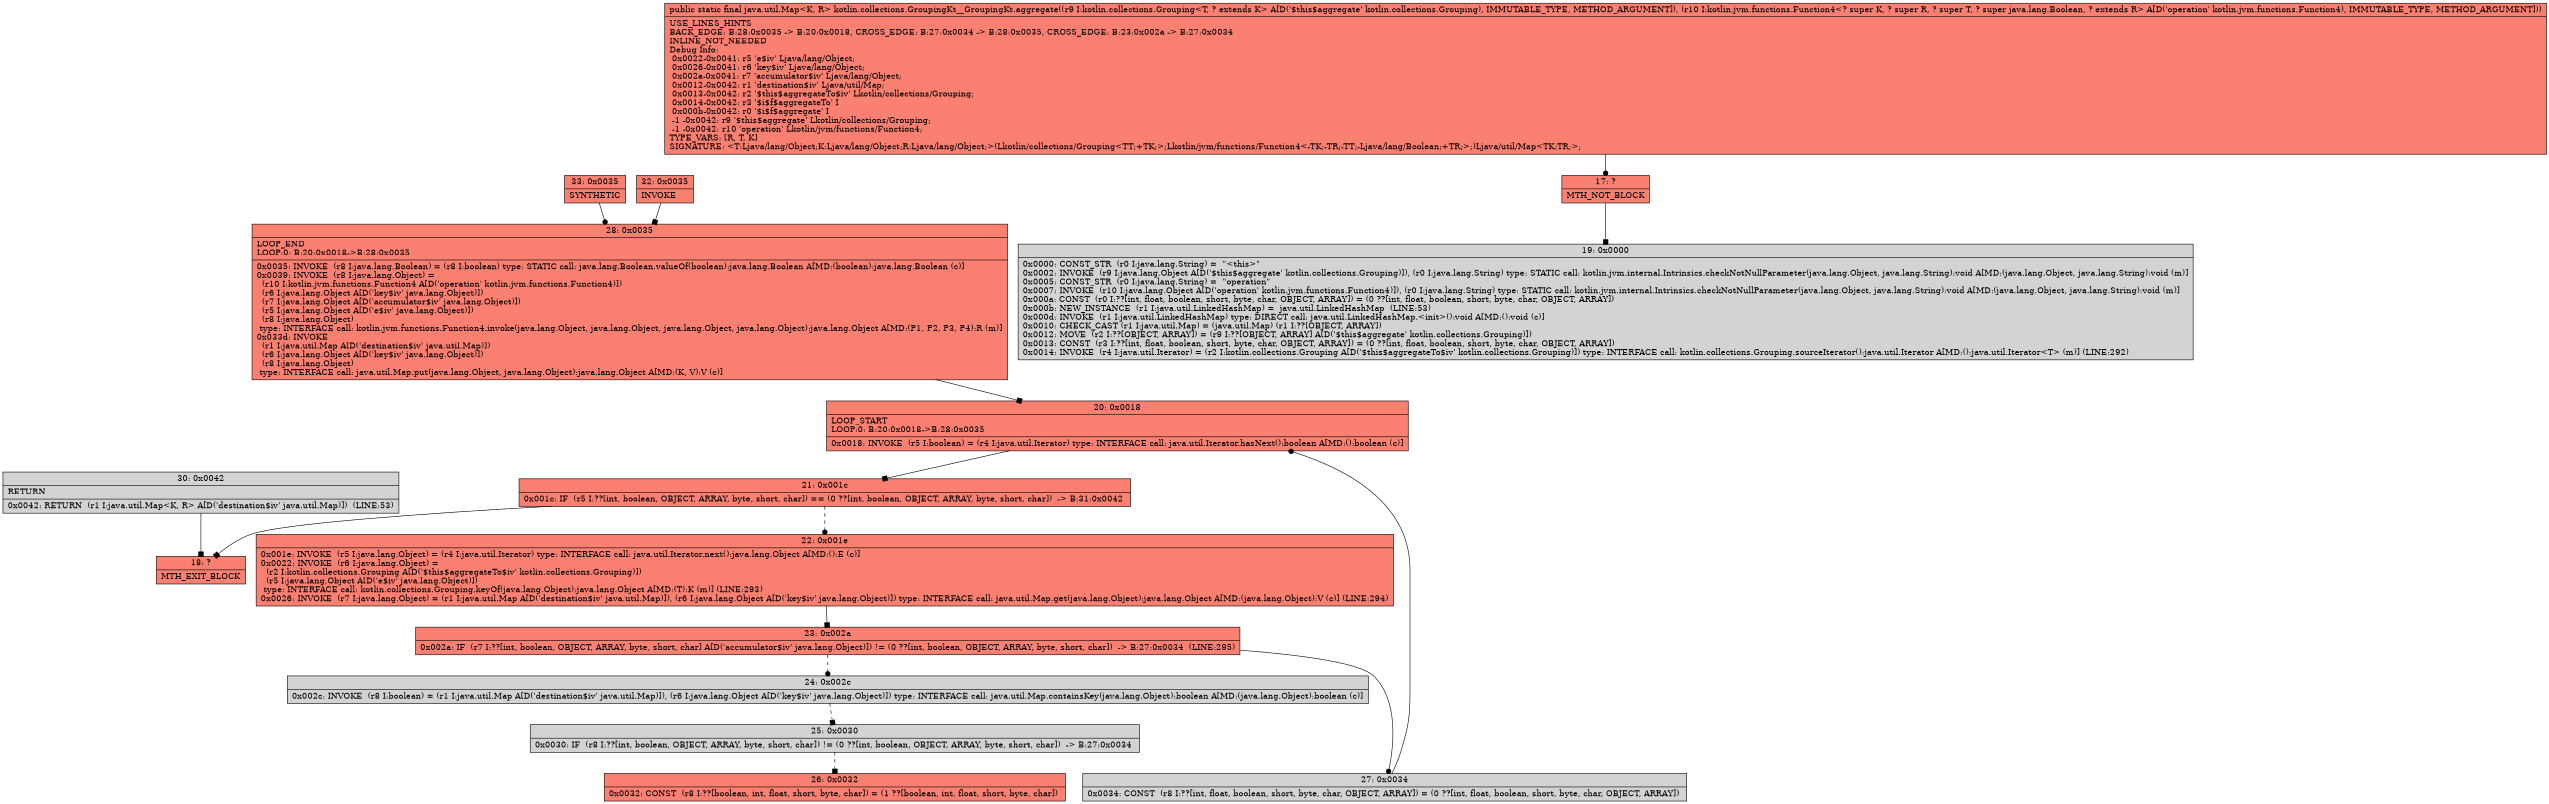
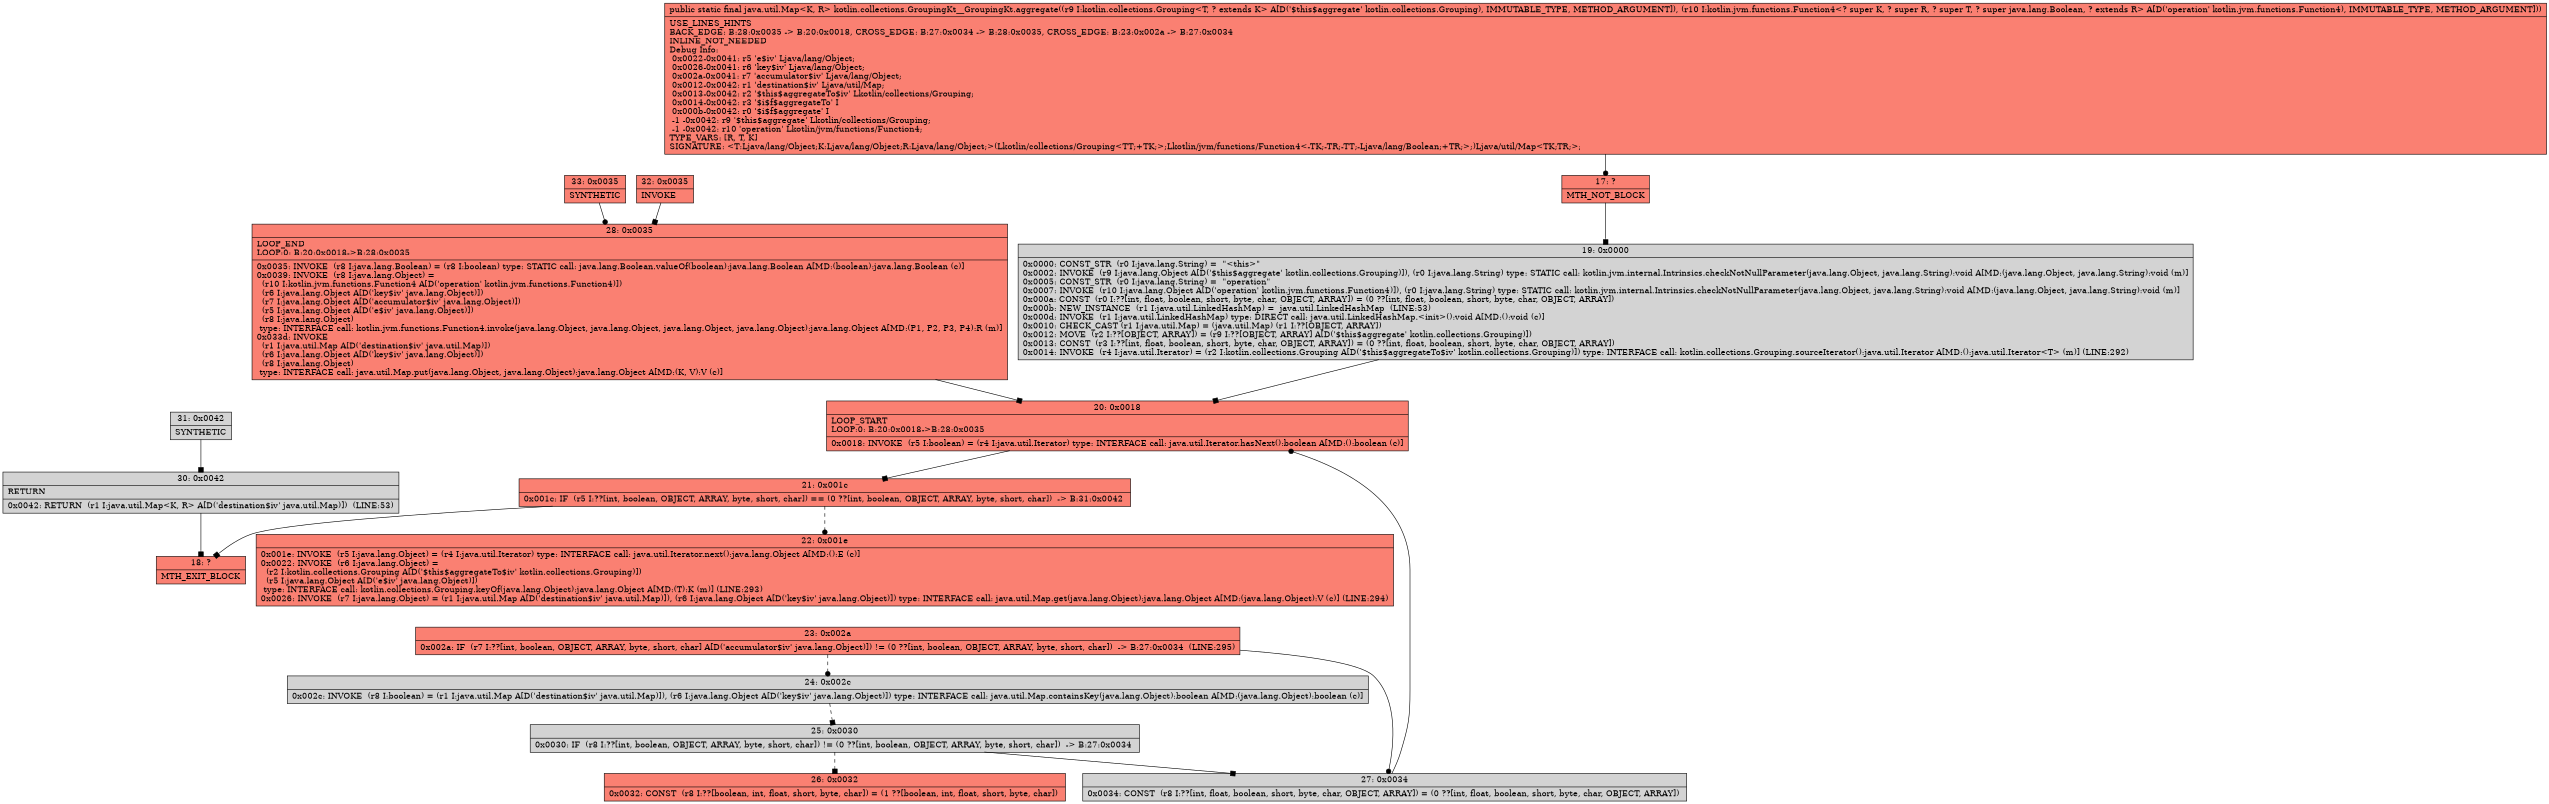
  digraph {
    node [fillcolor=salmon shape=record style=filled]
    edge [arrowhead=box]
    n1 [label="{17\:\ ?|MTH_NOT_BLOCK\l}"]
    n2 [fillcolor=lightgrey label="{19\:\ 0x0000|0x0000: CONST_STR  (r0 I:java.lang.String) =  \"\<this\>\" \l0x0002: INVOKE  (r9 I:java.lang.Object A[D('$this$aggregate' kotlin.collections.Grouping)]), (r0 I:java.lang.String) type: STATIC call: kotlin.jvm.internal.Intrinsics.checkNotNullParameter(java.lang.Object, java.lang.String):void A[MD:(java.lang.Object, java.lang.String):void (m)]\l0x0005: CONST_STR  (r0 I:java.lang.String) =  \"operation\" \l0x0007: INVOKE  (r10 I:java.lang.Object A[D('operation' kotlin.jvm.functions.Function4)]), (r0 I:java.lang.String) type: STATIC call: kotlin.jvm.internal.Intrinsics.checkNotNullParameter(java.lang.Object, java.lang.String):void A[MD:(java.lang.Object, java.lang.String):void (m)]\l0x000a: CONST  (r0 I:??[int, float, boolean, short, byte, char, OBJECT, ARRAY]) = (0 ??[int, float, boolean, short, byte, char, OBJECT, ARRAY]) \l0x000b: NEW_INSTANCE  (r1 I:java.util.LinkedHashMap) =  java.util.LinkedHashMap  (LINE:53)\l0x000d: INVOKE  (r1 I:java.util.LinkedHashMap) type: DIRECT call: java.util.LinkedHashMap.\<init\>():void A[MD:():void (c)]\l0x0010: CHECK_CAST (r1 I:java.util.Map) = (java.util.Map) (r1 I:??[OBJECT, ARRAY]) \l0x0012: MOVE  (r2 I:??[OBJECT, ARRAY]) = (r9 I:??[OBJECT, ARRAY] A[D('$this$aggregate' kotlin.collections.Grouping)]) \l0x0013: CONST  (r3 I:??[int, float, boolean, short, byte, char, OBJECT, ARRAY]) = (0 ??[int, float, boolean, short, byte, char, OBJECT, ARRAY]) \l0x0014: INVOKE  (r4 I:java.util.Iterator) = (r2 I:kotlin.collections.Grouping A[D('$this$aggregateTo$iv' kotlin.collections.Grouping)]) type: INTERFACE call: kotlin.collections.Grouping.sourceIterator():java.util.Iterator A[MD:():java.util.Iterator\<T\> (m)] (LINE:292)\l}"]
    n3 [label="{20\:\ 0x0018|LOOP_START\lLOOP:0: B:20:0x0018\-\>B:28:0x0035\l|0x0018: INVOKE  (r5 I:boolean) = (r4 I:java.util.Iterator) type: INTERFACE call: java.util.Iterator.hasNext():boolean A[MD:():boolean (c)]\l}"]
    n4 [label="{21\:\ 0x001c|0x001c: IF  (r5 I:??[int, boolean, OBJECT, ARRAY, byte, short, char]) == (0 ??[int, boolean, OBJECT, ARRAY, byte, short, char])  \-\> B:31:0x0042 \l}"]
    n5 [label="{22\:\ 0x001e|0x001e: INVOKE  (r5 I:java.lang.Object) = (r4 I:java.util.Iterator) type: INTERFACE call: java.util.Iterator.next():java.lang.Object A[MD:():E (c)]\l0x0022: INVOKE  (r6 I:java.lang.Object) = \l  (r2 I:kotlin.collections.Grouping A[D('$this$aggregateTo$iv' kotlin.collections.Grouping)])\l  (r5 I:java.lang.Object A[D('e$iv' java.lang.Object)])\l type: INTERFACE call: kotlin.collections.Grouping.keyOf(java.lang.Object):java.lang.Object A[MD:(T):K (m)] (LINE:293)\l0x0026: INVOKE  (r7 I:java.lang.Object) = (r1 I:java.util.Map A[D('destination$iv' java.util.Map)]), (r6 I:java.lang.Object A[D('key$iv' java.lang.Object)]) type: INTERFACE call: java.util.Map.get(java.lang.Object):java.lang.Object A[MD:(java.lang.Object):V (c)] (LINE:294)\l}"]
    n6 [label="{18\:\ ?|MTH_EXIT_BLOCK\l}"]
    n7 [label="{23\:\ 0x002a|0x002a: IF  (r7 I:??[int, boolean, OBJECT, ARRAY, byte, short, char] A[D('accumulator$iv' java.lang.Object)]) != (0 ??[int, boolean, OBJECT, ARRAY, byte, short, char])  \-\> B:27:0x0034  (LINE:295)\l}"]
+   n8 [fillcolor=lightgrey label="{31\:\ 0x0042|SYNTHETIC\l}"]
    n9 [fillcolor=lightgrey label="{30\:\ 0x0042|RETURN\l|0x0042: RETURN  (r1 I:java.util.Map\<K, R\> A[D('destination$iv' java.util.Map)])  (LINE:53)\l}"]
    n10 [fillcolor=lightgrey label="{24\:\ 0x002c|0x002c: INVOKE  (r8 I:boolean) = (r1 I:java.util.Map A[D('destination$iv' java.util.Map)]), (r6 I:java.lang.Object A[D('key$iv' java.lang.Object)]) type: INTERFACE call: java.util.Map.containsKey(java.lang.Object):boolean A[MD:(java.lang.Object):boolean (c)]\l}"]
    n11 [fillcolor=lightgrey label="{27\:\ 0x0034|0x0034: CONST  (r8 I:??[int, float, boolean, short, byte, char, OBJECT, ARRAY]) = (0 ??[int, float, boolean, short, byte, char, OBJECT, ARRAY]) \l}"]
    n12 [fillcolor=lightgrey label="{25\:\ 0x0030|0x0030: IF  (r8 I:??[int, boolean, OBJECT, ARRAY, byte, short, char]) != (0 ??[int, boolean, OBJECT, ARRAY, byte, short, char])  \-\> B:27:0x0034 \l}"]
    n13 [label="{26\:\ 0x0032|0x0032: CONST  (r8 I:??[boolean, int, float, short, byte, char]) = (1 ??[boolean, int, float, short, byte, char]) \l}"]
    n14 [label="{33\:\ 0x0035|SYNTHETIC\l}"]
    n15 [label="{28\:\ 0x0035|LOOP_END\lLOOP:0: B:20:0x0018\-\>B:28:0x0035\l|0x0035: INVOKE  (r8 I:java.lang.Boolean) = (r8 I:boolean) type: STATIC call: java.lang.Boolean.valueOf(boolean):java.lang.Boolean A[MD:(boolean):java.lang.Boolean (c)]\l0x0039: INVOKE  (r8 I:java.lang.Object) = \l  (r10 I:kotlin.jvm.functions.Function4 A[D('operation' kotlin.jvm.functions.Function4)])\l  (r6 I:java.lang.Object A[D('key$iv' java.lang.Object)])\l  (r7 I:java.lang.Object A[D('accumulator$iv' java.lang.Object)])\l  (r5 I:java.lang.Object A[D('e$iv' java.lang.Object)])\l  (r8 I:java.lang.Object)\l type: INTERFACE call: kotlin.jvm.functions.Function4.invoke(java.lang.Object, java.lang.Object, java.lang.Object, java.lang.Object):java.lang.Object A[MD:(P1, P2, P3, P4):R (m)]\l0x033d: INVOKE  \l  (r1 I:java.util.Map A[D('destination$iv' java.util.Map)])\l  (r6 I:java.lang.Object A[D('key$iv' java.lang.Object)])\l  (r8 I:java.lang.Object)\l type: INTERFACE call: java.util.Map.put(java.lang.Object, java.lang.Object):java.lang.Object A[MD:(K, V):V (c)]\l}"]
    n16 [label="{32\:\ 0x0035|INVOKE\l}"]
    n17 [label="{public static final java.util.Map\<K, R\> kotlin.collections.GroupingKt__GroupingKt.aggregate((r9 I:kotlin.collections.Grouping\<T, ? extends K\> A[D('$this$aggregate' kotlin.collections.Grouping), IMMUTABLE_TYPE, METHOD_ARGUMENT]), (r10 I:kotlin.jvm.functions.Function4\<? super K, ? super R, ? super T, ? super java.lang.Boolean, ? extends R\> A[D('operation' kotlin.jvm.functions.Function4), IMMUTABLE_TYPE, METHOD_ARGUMENT]))  | USE_LINES_HINTS\lBACK_EDGE: B:28:0x0035 \-\> B:20:0x0018, CROSS_EDGE: B:27:0x0034 \-\> B:28:0x0035, CROSS_EDGE: B:23:0x002a \-\> B:27:0x0034\lINLINE_NOT_NEEDED\lDebug Info:\l  0x0022\-0x0041: r5 'e$iv' Ljava\/lang\/Object;\l  0x0026\-0x0041: r6 'key$iv' Ljava\/lang\/Object;\l  0x002a\-0x0041: r7 'accumulator$iv' Ljava\/lang\/Object;\l  0x0012\-0x0042: r1 'destination$iv' Ljava\/util\/Map;\l  0x0013\-0x0042: r2 '$this$aggregateTo$iv' Lkotlin\/collections\/Grouping;\l  0x0014\-0x0042: r3 '$i$f$aggregateTo' I\l  0x000b\-0x0042: r0 '$i$f$aggregate' I\l  \-1 \-0x0042: r9 '$this$aggregate' Lkotlin\/collections\/Grouping;\l  \-1 \-0x0042: r10 'operation' Lkotlin\/jvm\/functions\/Function4;\lTYPE_VARS: [R, T, K]\lSIGNATURE: \<T:Ljava\/lang\/Object;K:Ljava\/lang\/Object;R:Ljava\/lang\/Object;\>(Lkotlin\/collections\/Grouping\<TT;+TK;\>;Lkotlin\/jvm\/functions\/Function4\<\-TK;\-TR;\-TT;\-Ljava\/lang\/Boolean;+TR;\>;)Ljava\/util\/Map\<TK;TR;\>;\l}"]
    n1 -> n2
+   n2 -> n3
    n3 -> n4
    n4 -> n5 [arrowhead=dot style=dashed]
    n4 -> n6
-   n5 -> n7
    n7 -> n10 [arrowhead=dot style=dashed]
    n7 -> n11 [arrowhead=dot]
+   n8 -> n9
    n9 -> n6
    n10 -> n12 [style=dashed]
    n11 -> n3 [arrowhead=dot]
+   n12 -> n11
    n12 -> n13 [style=dashed]
    n14 -> n15 [arrowhead=dot]
    n15 -> n3
    n16 -> n15
    n17 -> n1 [arrowhead=dot]
  }
